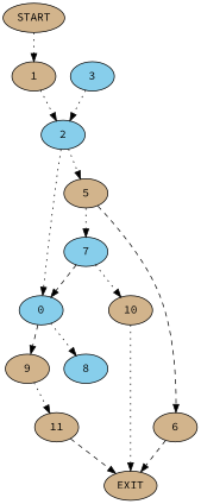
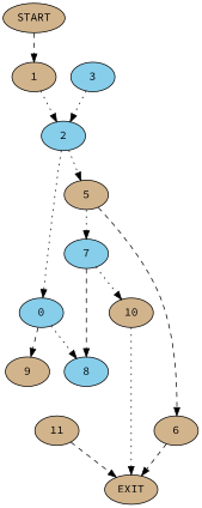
  digraph {
    fontname="Source Code Pro"
    node [fillcolor=tan fontname="Source Code Pro" style=filled]
    edge [fontname="Source Code Pro" style=dotted]
    n1 [label=START]
    1
    2 [fillcolor=skyblue]
    n4 [label=EXIT]
    n5 [fillcolor=skyblue label=0]
    5
    3 [fillcolor=skyblue]
    8 [fillcolor=skyblue]
    9
    6
    7 [fillcolor=skyblue]
    11
    10
-   n1 -> 1
+   n1 -> 1 [style=dashed]
    1 -> 2
    2 -> n5
    2 -> 5
    n5 -> 8
    n5 -> 9 [style=dashed]
    5 -> 6 [style=dashed]
    5 -> 7
    3 -> 2
-   9 -> 11
    6 -> n4 [style=dashed]
-   7 -> n5 [style=dashed]
+   7 -> 8 [style=dashed]
    7 -> 10
    11 -> n4 [style=dashed]
    10 -> n4
  }
